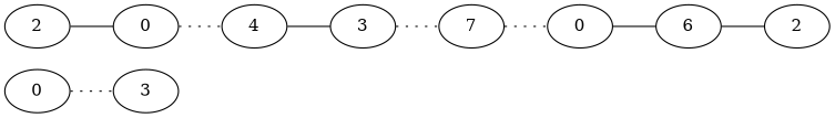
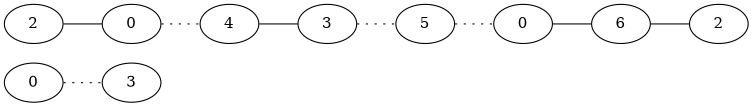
  graph {
    rankdir=LR
    n1 [label=0]
    n2 [label=3]
    n3 [label=2]
    n4 [label=0]
    n5 [label=4]
    n6 [label=3]
-   n7 [label=7]
+   n7 [label=5]
    n8 [label=0]
    n9 [label=6]
    n10 [label=2]
    n1 -- n2 [style=dotted]
    n3 -- n4
    n4 -- n5 [style=dotted]
    n5 -- n6
    n6 -- n7 [style=dotted]
    n7 -- n8 [style=dotted]
    n8 -- n9
    n9 -- n10
  }
